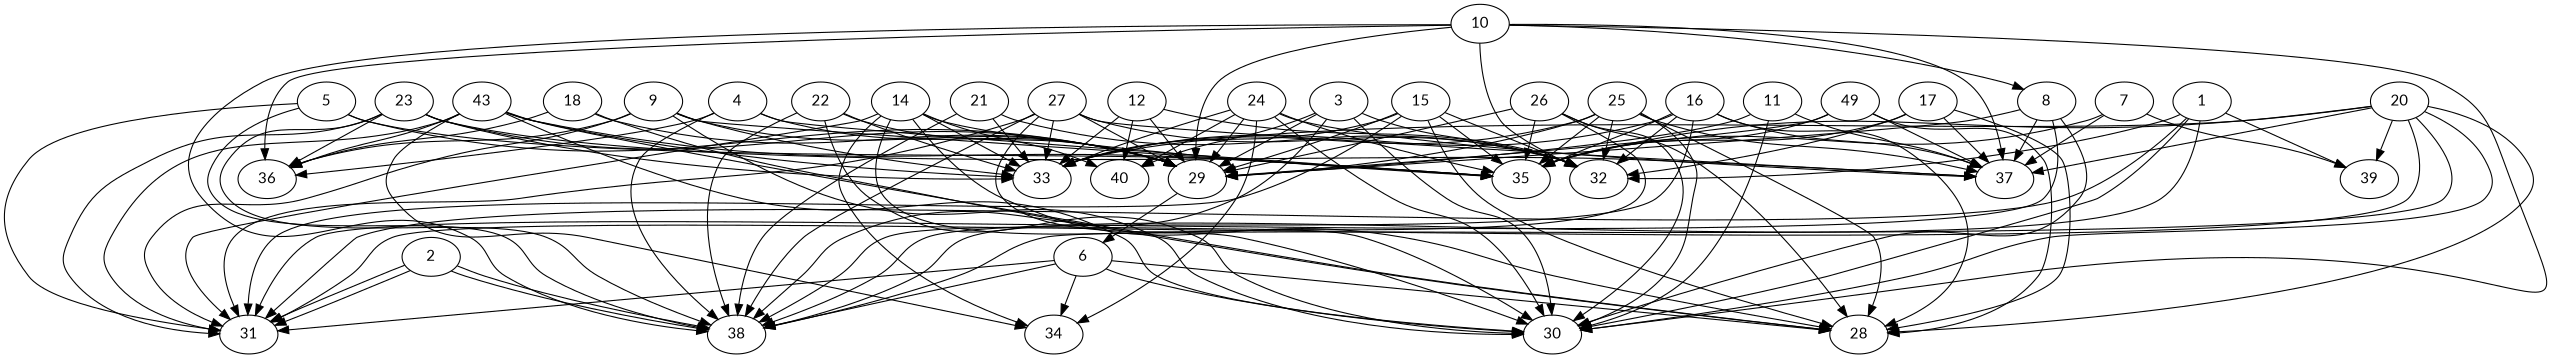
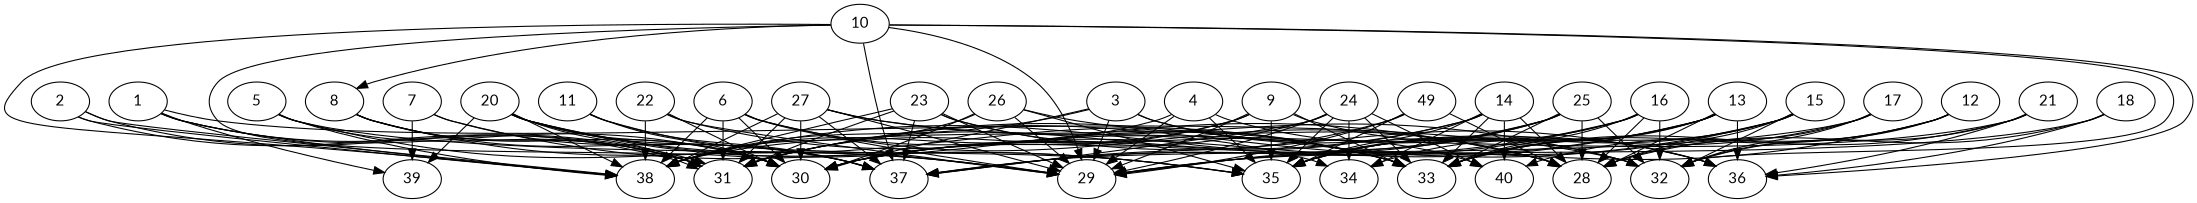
  digraph {
    fontname=Lato
    node [alpha=0.10 fontname=Lato]
    edge [fontname=Lato]
    1 [alpha=0.15 expect_size=41698304]
    30 [expect_size=48736256]
    31 [alpha=0.09 expect_size=15966208]
    32 [alpha=0.16 expect_size=23842816]
    38 [alpha=0.18 expect_size=22273024]
    39 [alpha=0.11 expect_size=9462784]
    2 [alpha=0.08 expect_size=11966464]
    3 [expect_size=20124672]
    29 [alpha=0.03 expect_size=38508544]
    40 [alpha=0.08 expect_size=16753664]
    4 [alpha=0.07 expect_size=16046080]
    35 [alpha=0.06 expect_size=9656320]
    36 [alpha=0.12 expect_size=10733568]
    5 [alpha=0.14 expect_size=25823232]
    6 [alpha=0.05 expect_size=33966080]
    28 [alpha=0.15 expect_size=21335040]
    34 [alpha=0.06 expect_size=7844864]
    7 [alpha=0.17 expect_size=25034752]
    37 [alpha=0.11 expect_size=39798784]
    8 [alpha=0.18 expect_size=9362432]
    9 [alpha=0.17 expect_size=20628480]
    33 [alpha=0.18 expect_size=31903744]
    10 [alpha=0.08 expect_size=48702464]
    11 [alpha=0.00 expect_size=34718720]
    12 [alpha=0.04 expect_size=22165504]
-   13 [alpha=0.19 expect_size=41545728 label=43]
+   13 [alpha=0.19 expect_size=41545728]
    14 [alpha=0.12 expect_size=18140160]
    15 [alpha=0.09 expect_size=34867200]
    16 [alpha=0.11 expect_size=21544960]
    17 [alpha=0.19 expect_size=32740352]
    18 [alpha=0.07 expect_size=24634368]
    n32 [alpha=0.04 expect_size=20187136 label=49]
    20 [alpha=0.06 expect_size=14010368]
    21 [alpha=0.03 expect_size=33717248]
    22 [alpha=0.03 expect_size=34823168]
    23 [expect_size=45256704]
    24 [alpha=0.01 expect_size=42354688]
    25 [alpha=0.00 expect_size=24559616]
    26 [alpha=0.12 expect_size=44809216]
    27 [alpha=0.13 expect_size=23714816]
    1 -> 30
    1 -> 31
    1 -> 32
    1 -> 38
    1 -> 39
    2 -> 31
    2 -> 31
    2 -> 38
    2 -> 38
    3 -> 30
    3 -> 32
    3 -> 38
    3 -> 29
    3 -> 40
    4 -> 38
    4 -> 29
    4 -> 35
    4 -> 36
    5 -> 31
    5 -> 38
    5 -> 29
    5 -> 35
    6 -> 30
    6 -> 31
    6 -> 38
-   29 -> 6
+   6 -> 29
    6 -> 28
    6 -> 34
    7 -> 39
    7 -> 35
    7 -> 37
    8 -> 30
    8 -> 31
    8 -> 29
    8 -> 37
    9 -> 30
    9 -> 31
    9 -> 29
    9 -> 35
    9 -> 36
    9 -> 33
    10 -> 30
    10 -> 32
    10 -> 38
    10 -> 29
    10 -> 36
    10 -> 37
    10 -> 8
    11 -> 30
    11 -> 29
    11 -> 37
    12 -> 32
    12 -> 29
    12 -> 40
    12 -> 33
    13 -> 30
    13 -> 31
    13 -> 35
    13 -> 36
    13 -> 28
    13 -> 34
    13 -> 33
    14 -> 30
    14 -> 31
    14 -> 40
    14 -> 35
    14 -> 28
    14 -> 34
    14 -> 33
    15 -> 31
    15 -> 32
    15 -> 29
    15 -> 35
    15 -> 28
    15 -> 33
    16 -> 32
    16 -> 38
    16 -> 35
    16 -> 28
    16 -> 37
    16 -> 33
    17 -> 32
    17 -> 35
    17 -> 28
    17 -> 37
    18 -> 29
    18 -> 36
    18 -> 28
    n32 -> 29
    n32 -> 35
    n32 -> 28
    n32 -> 37
    20 -> 30
    20 -> 31
    20 -> 38
    20 -> 39
    20 -> 35
    20 -> 28
    20 -> 37
    20 -> 33
    21 -> 32
    21 -> 38
+   21 -> 36
    21 -> 33
    22 -> 30
    22 -> 38
    22 -> 29
    22 -> 33
    23 -> 31
    23 -> 38
    23 -> 29
    23 -> 36
    23 -> 37
    23 -> 33
    24 -> 30
    24 -> 29
    24 -> 40
    24 -> 35
    24 -> 34
    24 -> 37
    24 -> 33
    25 -> 30
    25 -> 32
    25 -> 29
    25 -> 35
    25 -> 28
    25 -> 37
    25 -> 33
    26 -> 30
    26 -> 38
    26 -> 29
    26 -> 35
    26 -> 28
    27 -> 30
    27 -> 31
    27 -> 32
    27 -> 38
    27 -> 29
    27 -> 37
    27 -> 33
  }
